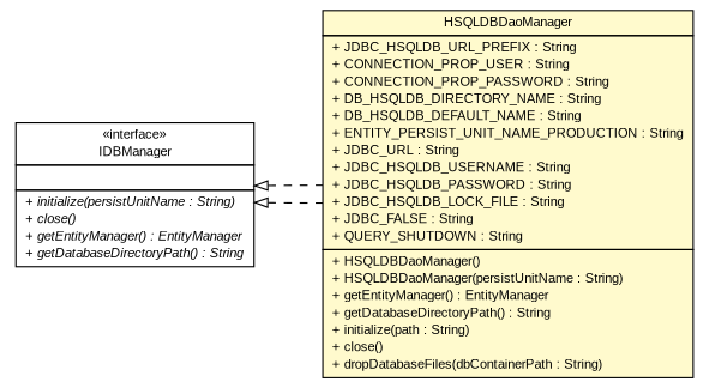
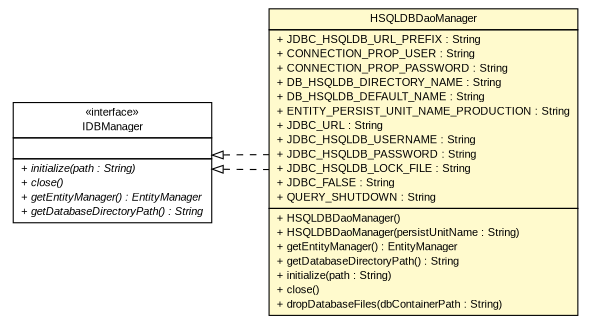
  digraph {
    nodesep=0.25
    ranksep=0.5
    rankdir=LR
    node [fontcolor=black fontname=arial fontsize=10.0 shape=plaintext]
    edge [arrowtail=empty dir=back fontname=arial fontsize=10 headport=p labelfontname=arial labelfontsize=10 style=dashed tailport=p]
    n1 [label=<<table title="gov.sandia.cf.dao.hsqldb.HSQLDBDaoManager" border="0" cellborder="1" cellspacing="0" cellpadding="2" port="p" bgcolor="lemonChiffon" href="./HSQLDBDaoManager.html"> 		<tr><td><table border="0" cellspacing="0" cellpadding="1"> <tr><td align="center" balign="center"> HSQLDBDaoManager </td></tr> 		</table></td></tr> 		<tr><td><table border="0" cellspacing="0" cellpadding="1"> <tr><td align="left" balign="left"> + JDBC_HSQLDB_URL_PREFIX : String </td></tr> <tr><td align="left" balign="left"> + CONNECTION_PROP_USER : String </td></tr> <tr><td align="left" balign="left"> + CONNECTION_PROP_PASSWORD : String </td></tr> <tr><td align="left" balign="left"> + DB_HSQLDB_DIRECTORY_NAME : String </td></tr> <tr><td align="left" balign="left"> + DB_HSQLDB_DEFAULT_NAME : String </td></tr> <tr><td align="left" balign="left"> + ENTITY_PERSIST_UNIT_NAME_PRODUCTION : String </td></tr> <tr><td align="left" balign="left"> + JDBC_URL : String </td></tr> <tr><td align="left" balign="left"> + JDBC_HSQLDB_USERNAME : String </td></tr> <tr><td align="left" balign="left"> + JDBC_HSQLDB_PASSWORD : String </td></tr> <tr><td align="left" balign="left"> + JDBC_HSQLDB_LOCK_FILE : String </td></tr> <tr><td align="left" balign="left"> + JDBC_FALSE : String </td></tr> <tr><td align="left" balign="left"> + QUERY_SHUTDOWN : String </td></tr> 		</table></td></tr> 		<tr><td><table border="0" cellspacing="0" cellpadding="1"> <tr><td align="left" balign="left"> + HSQLDBDaoManager() </td></tr> <tr><td align="left" balign="left"> + HSQLDBDaoManager(persistUnitName : String) </td></tr> <tr><td align="left" balign="left"> + getEntityManager() : EntityManager </td></tr> <tr><td align="left" balign="left"> + getDatabaseDirectoryPath() : String </td></tr> <tr><td align="left" balign="left"> + initialize(path : String) </td></tr> <tr><td align="left" balign="left"> + close() </td></tr> <tr><td align="left" balign="left"> + dropDatabaseFiles(dbContainerPath : String) </td></tr> 		</table></td></tr> 		</table>>]
-   n2 [label=<<table title="gov.sandia.cf.dao.IDBManager" border="0" cellborder="1" cellspacing="0" cellpadding="2" port="p" href="../IDBManager.html"> 		<tr><td><table border="0" cellspacing="0" cellpadding="1"> <tr><td align="center" balign="center"> &#171;interface&#187; </td></tr> <tr><td align="center" balign="center"> IDBManager </td></tr> 		</table></td></tr> 		<tr><td><table border="0" cellspacing="0" cellpadding="1"> <tr><td align="left" balign="left">  </td></tr> 		</table></td></tr> 		<tr><td><table border="0" cellspacing="0" cellpadding="1"> <tr><td align="left" balign="left"><font face="arial italic" point-size="10.0"> + initialize(persistUnitName : String) </font></td></tr> <tr><td align="left" balign="left"><font face="arial italic" point-size="10.0"> + close() </font></td></tr> <tr><td align="left" balign="left"><font face="arial italic" point-size="10.0"> + getEntityManager() : EntityManager </font></td></tr> <tr><td align="left" balign="left"><font face="arial italic" point-size="10.0"> + getDatabaseDirectoryPath() : String </font></td></tr> 		</table></td></tr> 		</table>>]
+   n2 [label=<<table title="gov.sandia.cf.dao.IDBManager" border="0" cellborder="1" cellspacing="0" cellpadding="2" port="p" href="../IDBManager.html"> 		<tr><td><table border="0" cellspacing="0" cellpadding="1"> <tr><td align="center" balign="center"> &#171;interface&#187; </td></tr> <tr><td align="center" balign="center"> IDBManager </td></tr> 		</table></td></tr> 		<tr><td><table border="0" cellspacing="0" cellpadding="1"> <tr><td align="left" balign="left">  </td></tr> 		</table></td></tr> 		<tr><td><table border="0" cellspacing="0" cellpadding="1"> <tr><td align="left" balign="left"><font face="arial italic" point-size="10.0"> + initialize(path : String) </font></td></tr> <tr><td align="left" balign="left"><font face="arial italic" point-size="10.0"> + close() </font></td></tr> <tr><td align="left" balign="left"><font face="arial italic" point-size="10.0"> + getEntityManager() : EntityManager </font></td></tr> <tr><td align="left" balign="left"><font face="arial italic" point-size="10.0"> + getDatabaseDirectoryPath() : String </font></td></tr> 		</table></td></tr> 		</table>>]
    n2 -> n1
    n2 -> n1
  }
